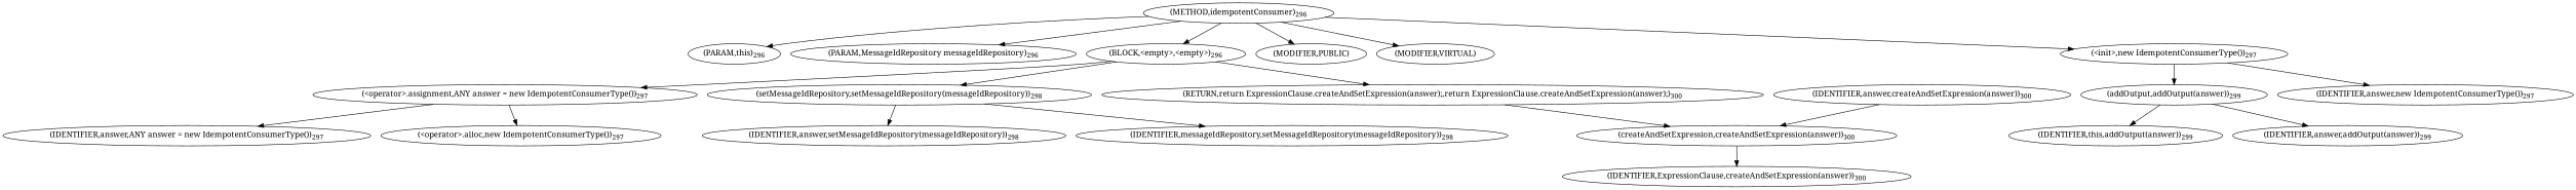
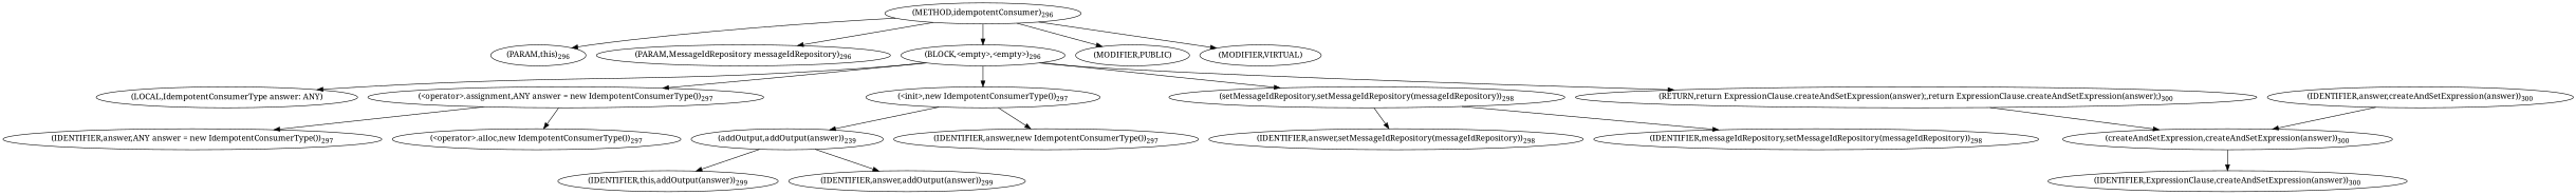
  digraph {
    fontname="Noto Serif"
    node [fontname="Noto Serif"]
    edge [fontname="Noto Serif"]
    n1 [label=<(METHOD,idempotentConsumer)<SUB>296</SUB>>]
    n2 [label=<(PARAM,this)<SUB>296</SUB>>]
    n3 [label=<(PARAM,MessageIdRepository messageIdRepository)<SUB>296</SUB>>]
    n4 [label=<(BLOCK,&lt;empty&gt;,&lt;empty&gt;)<SUB>296</SUB>>]
    n5 [label=<(MODIFIER,PUBLIC)>]
    n6 [label=<(MODIFIER,VIRTUAL)>]
+   n7 [label=<(LOCAL,IdempotentConsumerType answer: ANY)>]
    n8 [label=<(&lt;operator&gt;.assignment,ANY answer = new IdempotentConsumerType())<SUB>297</SUB>>]
    n9 [label=<(&lt;init&gt;,new IdempotentConsumerType())<SUB>297</SUB>>]
    n10 [label=<(setMessageIdRepository,setMessageIdRepository(messageIdRepository))<SUB>298</SUB>>]
    n11 [label=<(RETURN,return ExpressionClause.createAndSetExpression(answer);,return ExpressionClause.createAndSetExpression(answer);)<SUB>300</SUB>>]
    n12 [label=<(IDENTIFIER,answer,ANY answer = new IdempotentConsumerType())<SUB>297</SUB>>]
    n13 [label=<(&lt;operator&gt;.alloc,new IdempotentConsumerType())<SUB>297</SUB>>]
-   n14 [label=<(addOutput,addOutput(answer))<SUB>299</SUB>>]
+   n14 [label=<(addOutput,addOutput(answer))<SUB>239</SUB>>]
    n15 [label=<(IDENTIFIER,answer,new IdempotentConsumerType())<SUB>297</SUB>>]
    n16 [label=<(IDENTIFIER,answer,setMessageIdRepository(messageIdRepository))<SUB>298</SUB>>]
    n17 [label=<(IDENTIFIER,messageIdRepository,setMessageIdRepository(messageIdRepository))<SUB>298</SUB>>]
    n18 [label=<(IDENTIFIER,this,addOutput(answer))<SUB>299</SUB>>]
    n19 [label=<(IDENTIFIER,answer,addOutput(answer))<SUB>299</SUB>>]
    n20 [label=<(createAndSetExpression,createAndSetExpression(answer))<SUB>300</SUB>>]
    n21 [label=<(IDENTIFIER,ExpressionClause,createAndSetExpression(answer))<SUB>300</SUB>>]
    n22 [label=<(IDENTIFIER,answer,createAndSetExpression(answer))<SUB>300</SUB>>]
    n1 -> n2
    n1 -> n3
    n1 -> n4
    n1 -> n5
    n1 -> n6
+   n4 -> n7
    n4 -> n8
-   n1 -> n9
+   n4 -> n9
    n4 -> n10
    n4 -> n11
    n8 -> n12
    n8 -> n13
    n9 -> n14
    n9 -> n15
    n10 -> n16
    n10 -> n17
    n11 -> n20
    n14 -> n18
    n14 -> n19
    n20 -> n21
    n22 -> n20
  }
